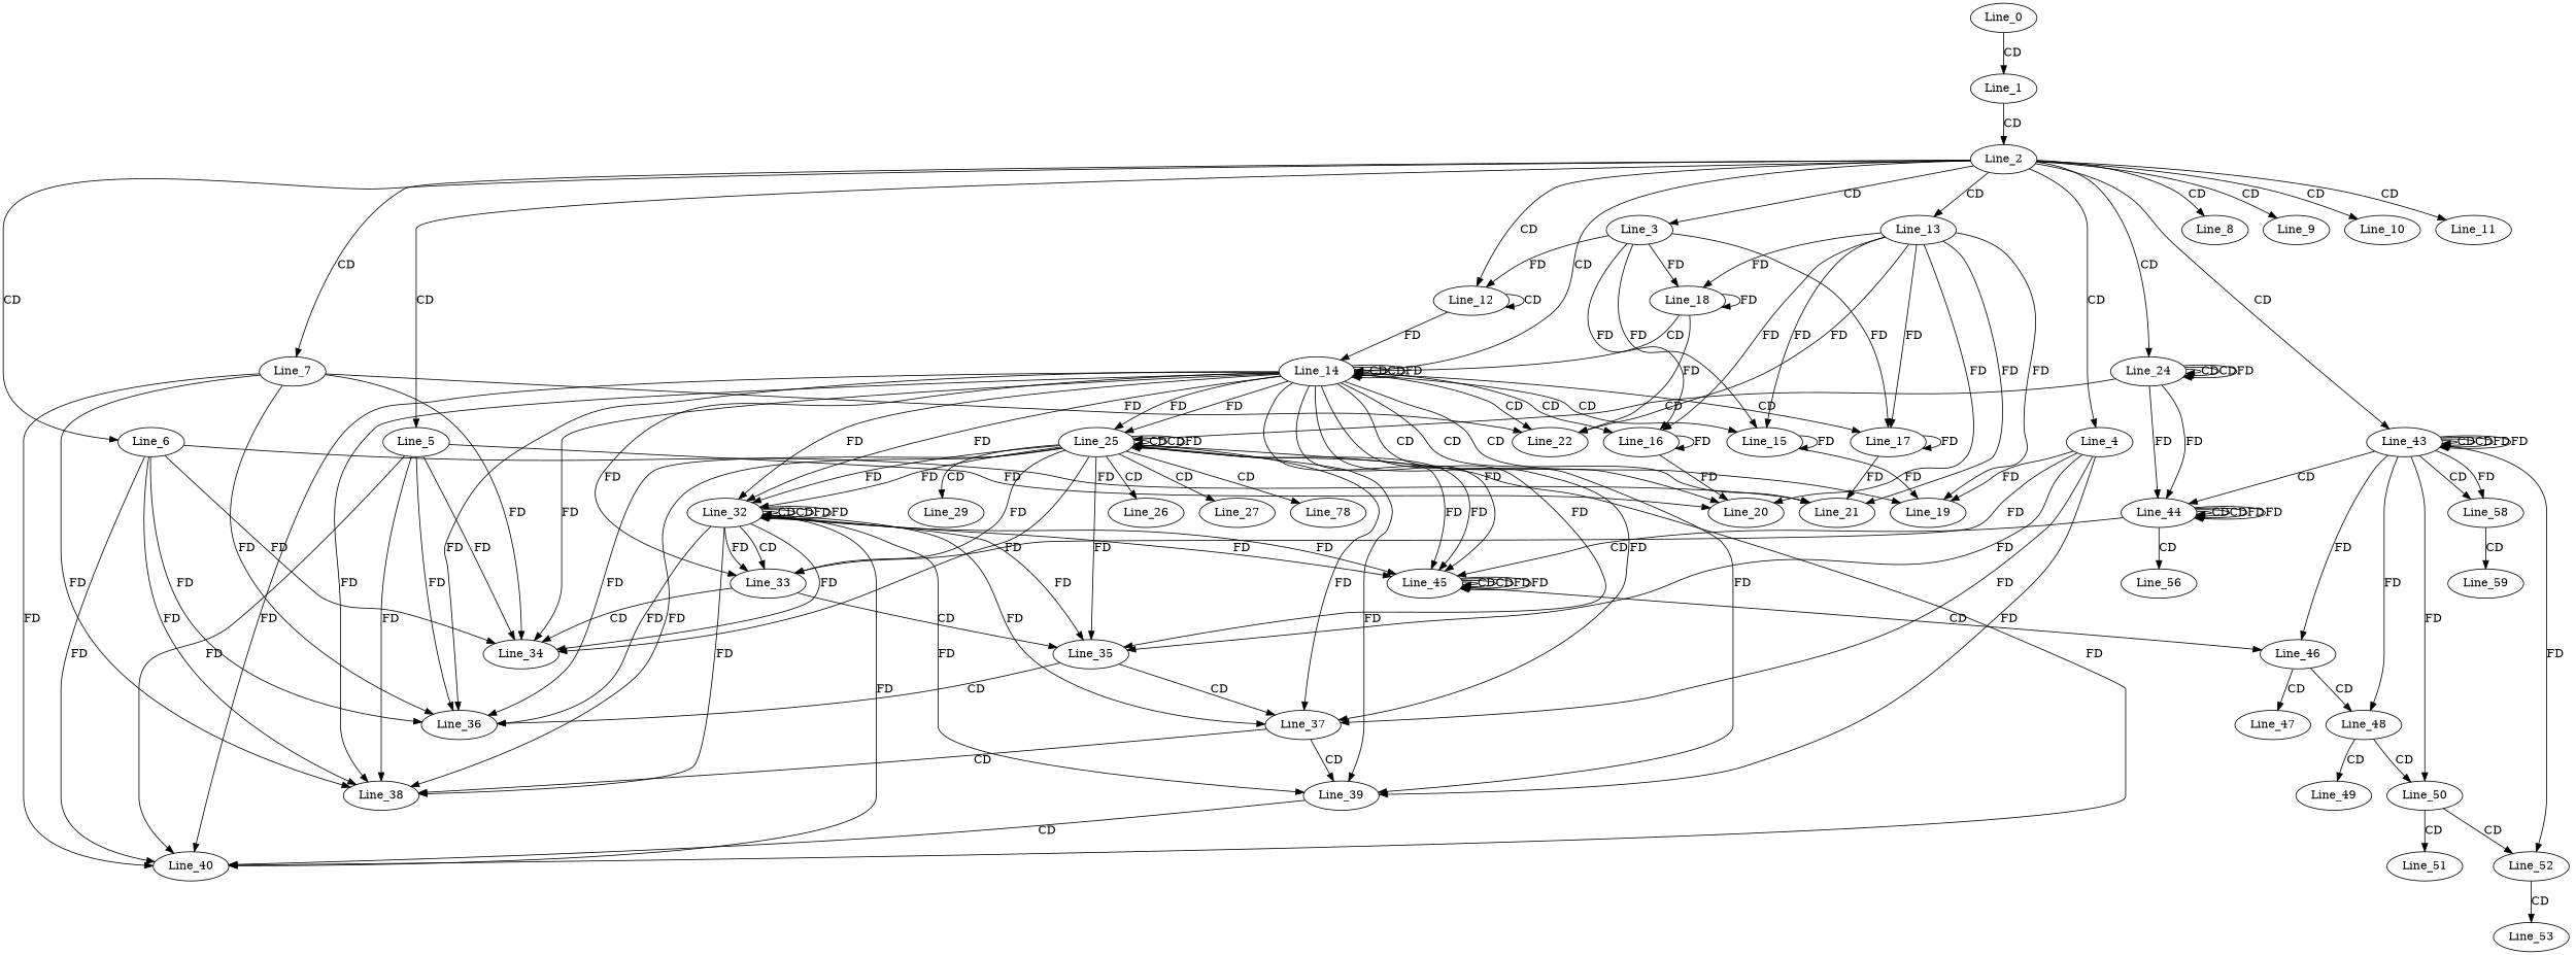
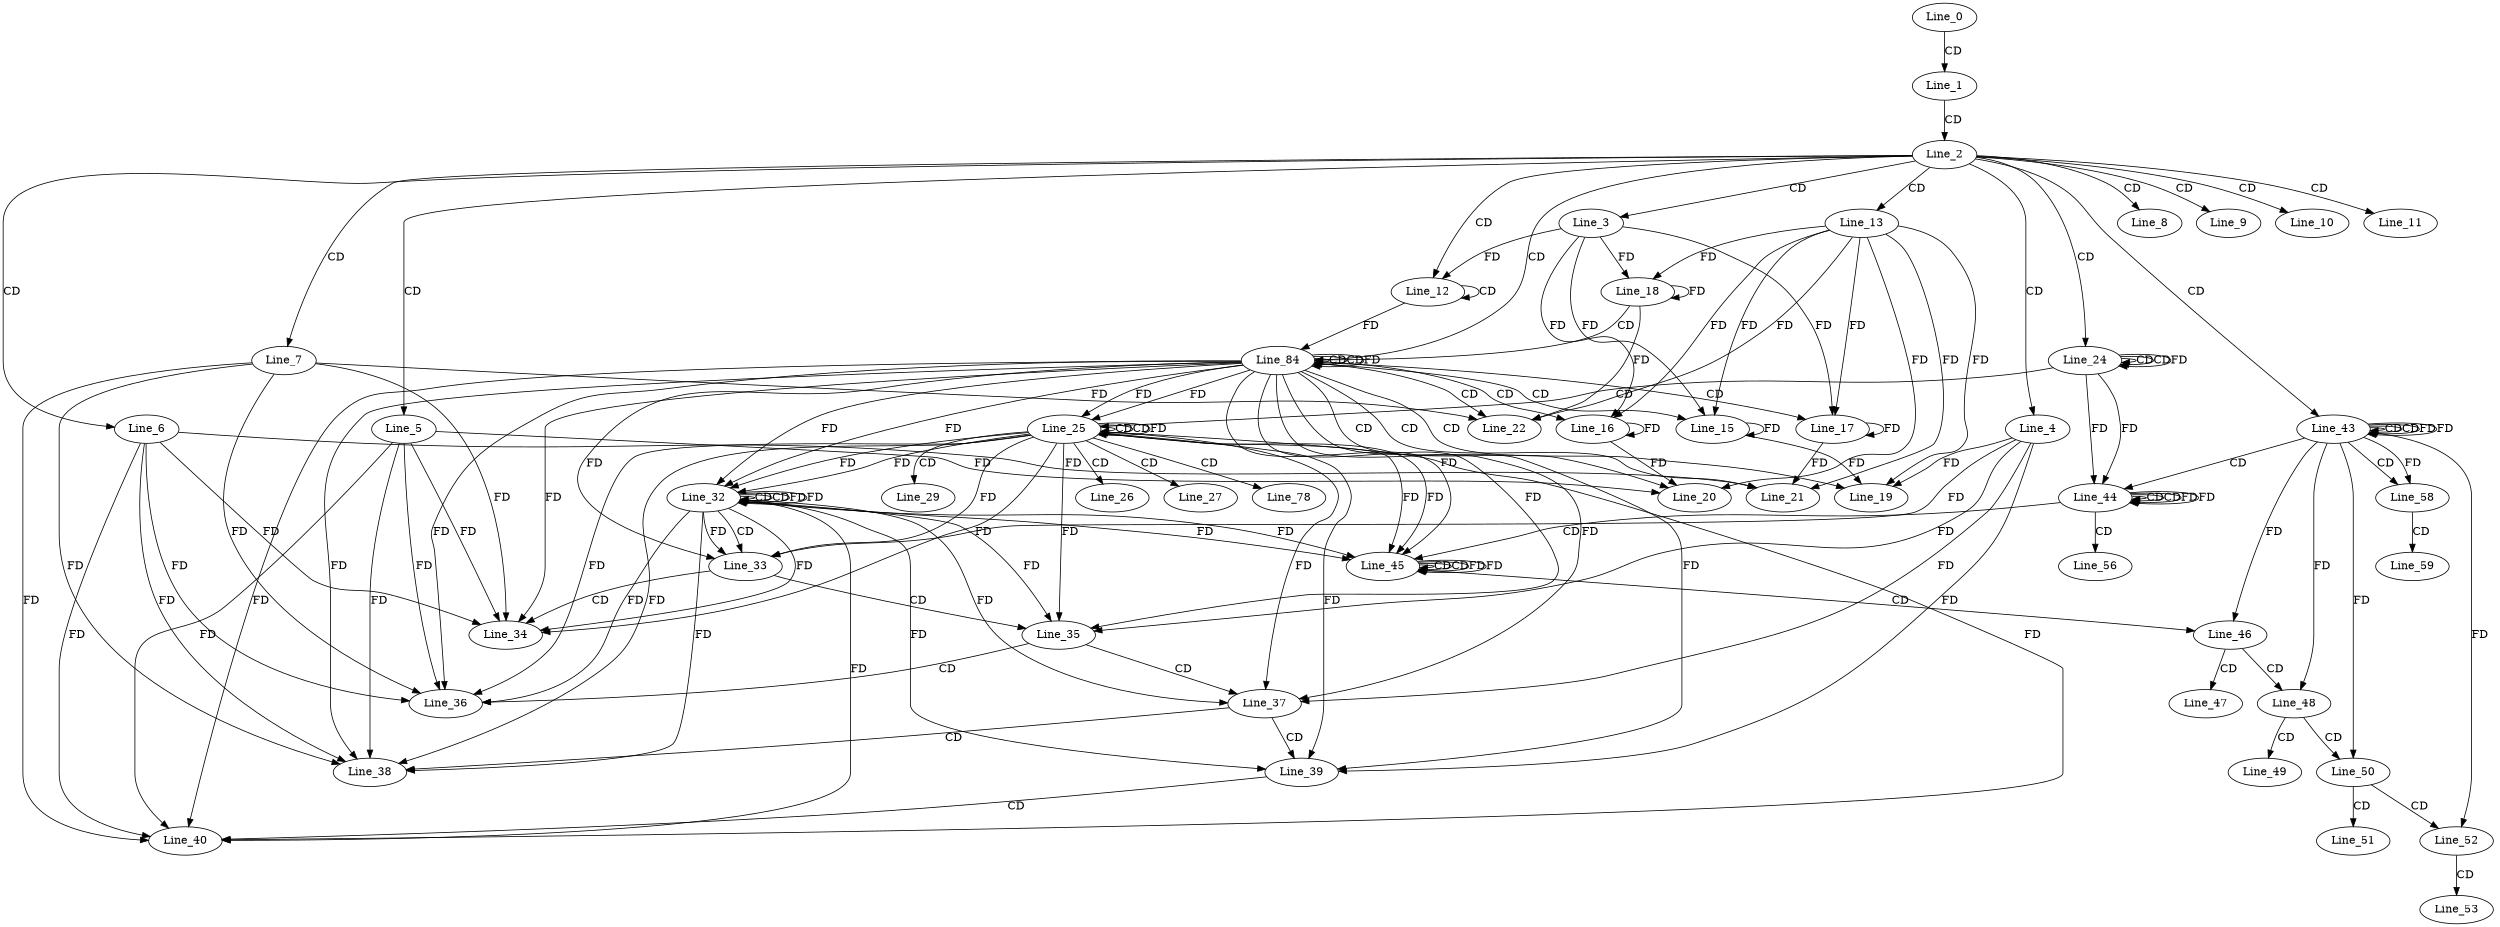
  digraph {
    Line_0
    Line_1
    Line_2
    Line_3
    Line_4
    Line_5
    Line_6
    Line_7
    Line_8
    Line_9
    Line_10
    Line_11
    Line_12
    Line_13
-   Line_14
+   Line_14 [label=Line_84]
    Line_24
    Line_43
    Line_15
    Line_16
    Line_17
    Line_18
    Line_19
    Line_33
    Line_35
    Line_37
    Line_39
    Line_20
    Line_34
    Line_36
    Line_38
    Line_40
    Line_21
    Line_22
    Line_25
    Line_32
    Line_45
    Line_44
    Line_46
    Line_48
    Line_50
    Line_52
    Line_58
    Line_26
    Line_27
    n45 [label=Line_78]
    Line_29
    Line_56
    Line_47
    Line_49
    Line_51
    Line_53
    Line_59
    Line_0 -> Line_1 [label=CD]
    Line_1 -> Line_2 [label=CD]
    Line_2 -> Line_3 [label=CD]
    Line_2 -> Line_4 [label=CD]
    Line_2 -> Line_5 [label=CD]
    Line_2 -> Line_6 [label=CD]
    Line_2 -> Line_7 [label=CD]
    Line_2 -> Line_8 [label=CD]
    Line_2 -> Line_9 [label=CD]
    Line_2 -> Line_10 [label=CD]
    Line_2 -> Line_11 [label=CD]
    Line_2 -> Line_12 [label=CD]
    Line_2 -> Line_13 [label=CD]
    Line_2 -> Line_14 [label=CD]
    Line_2 -> Line_24 [label=CD]
    Line_2 -> Line_43 [label=CD]
    Line_3 -> Line_12 [label=FD]
    Line_3 -> Line_15 [label=FD]
    Line_3 -> Line_16 [label=FD]
    Line_3 -> Line_17 [label=FD]
    Line_3 -> Line_18 [label=FD]
    Line_4 -> Line_19 [label=FD]
    Line_4 -> Line_33 [label=FD]
    Line_4 -> Line_35 [label=FD]
    Line_4 -> Line_37 [label=FD]
    Line_4 -> Line_39 [label=FD]
    Line_5 -> Line_20 [label=FD]
    Line_5 -> Line_34 [label=FD]
    Line_5 -> Line_36 [label=FD]
    Line_5 -> Line_38 [label=FD]
    Line_5 -> Line_40 [label=FD]
    Line_6 -> Line_34 [label=FD]
    Line_6 -> Line_36 [label=FD]
    Line_6 -> Line_38 [label=FD]
    Line_6 -> Line_40 [label=FD]
    Line_6 -> Line_21 [label=FD]
    Line_7 -> Line_34 [label=FD]
    Line_7 -> Line_36 [label=FD]
    Line_7 -> Line_38 [label=FD]
    Line_7 -> Line_40 [label=FD]
    Line_7 -> Line_22 [label=FD]
    Line_12 -> Line_12 [label=CD]
    Line_12 -> Line_14 [label=FD]
    Line_13 -> Line_15 [label=FD]
    Line_13 -> Line_16 [label=FD]
    Line_13 -> Line_17 [label=FD]
    Line_13 -> Line_18 [label=FD]
    Line_13 -> Line_19 [label=FD]
    Line_13 -> Line_20 [label=FD]
    Line_13 -> Line_21 [label=FD]
    Line_13 -> Line_22 [label=FD]
    Line_14 -> Line_14 [label=CD]
    Line_14 -> Line_14 [label=CD]
    Line_14 -> Line_14 [label=FD]
    Line_14 -> Line_15 [label=CD]
    Line_14 -> Line_16 [label=CD]
    Line_14 -> Line_17 [label=CD]
    Line_14 -> Line_19 [label=CD]
    Line_14 -> Line_33 [label=FD]
    Line_14 -> Line_35 [label=FD]
    Line_14 -> Line_37 [label=FD]
    Line_14 -> Line_39 [label=FD]
    Line_14 -> Line_20 [label=CD]
    Line_14 -> Line_34 [label=FD]
    Line_14 -> Line_36 [label=FD]
    Line_14 -> Line_38 [label=FD]
    Line_14 -> Line_40 [label=FD]
    Line_14 -> Line_21 [label=CD]
    Line_14 -> Line_22 [label=CD]
    Line_14 -> Line_25 [label=FD]
    Line_14 -> Line_25 [label=FD]
    Line_14 -> Line_32 [label=FD]
    Line_14 -> Line_32 [label=FD]
    Line_14 -> Line_45 [label=FD]
    Line_24 -> Line_24 [label=CD]
    Line_24 -> Line_24 [label=CD]
    Line_24 -> Line_24 [label=FD]
    Line_24 -> Line_25 [label=CD]
    Line_24 -> Line_44 [label=FD]
    Line_24 -> Line_44 [label=FD]
    Line_43 -> Line_43 [label=CD]
    Line_43 -> Line_43 [label=CD]
    Line_43 -> Line_43 [label=FD]
    Line_43 -> Line_43 [label=FD]
    Line_43 -> Line_44 [label=CD]
    Line_43 -> Line_46 [label=FD]
    Line_43 -> Line_48 [label=FD]
    Line_43 -> Line_50 [label=FD]
    Line_43 -> Line_52 [label=FD]
    Line_43 -> Line_58 [label=CD]
    Line_43 -> Line_58 [label=FD]
    Line_15 -> Line_15 [label=FD]
    Line_15 -> Line_19 [label=FD]
    Line_16 -> Line_16 [label=FD]
    Line_16 -> Line_20 [label=FD]
    Line_17 -> Line_17 [label=FD]
    Line_17 -> Line_21 [label=FD]
    Line_18 -> Line_14 [label=CD]
    Line_18 -> Line_18 [label=FD]
    Line_18 -> Line_22 [label=FD]
    Line_33 -> Line_35 [label=CD]
    Line_33 -> Line_34 [label=CD]
    Line_35 -> Line_37 [label=CD]
    Line_35 -> Line_36 [label=CD]
    Line_37 -> Line_39 [label=CD]
    Line_37 -> Line_38 [label=CD]
    Line_39 -> Line_40 [label=CD]
    Line_25 -> Line_33 [label=FD]
    Line_25 -> Line_35 [label=FD]
    Line_25 -> Line_37 [label=FD]
    Line_25 -> Line_39 [label=FD]
    Line_25 -> Line_34 [label=FD]
    Line_25 -> Line_36 [label=FD]
    Line_25 -> Line_38 [label=FD]
    Line_25 -> Line_40 [label=FD]
    Line_25 -> Line_25 [label=CD]
    Line_25 -> Line_25 [label=CD]
    Line_25 -> Line_25 [label=FD]
    Line_25 -> Line_32 [label=FD]
    Line_25 -> Line_32 [label=FD]
    Line_25 -> Line_45 [label=FD]
    Line_25 -> Line_45 [label=FD]
    Line_25 -> Line_26 [label=CD]
    Line_25 -> Line_27 [label=CD]
    Line_25 -> n45 [label=CD]
    Line_25 -> Line_29 [label=CD]
    Line_32 -> Line_33 [label=CD]
    Line_32 -> Line_33 [label=FD]
    Line_32 -> Line_35 [label=FD]
    Line_32 -> Line_37 [label=FD]
    Line_32 -> Line_39 [label=FD]
    Line_32 -> Line_34 [label=FD]
    Line_32 -> Line_36 [label=FD]
    Line_32 -> Line_38 [label=FD]
    Line_32 -> Line_40 [label=FD]
    Line_32 -> Line_32 [label=CD]
    Line_32 -> Line_32 [label=CD]
    Line_32 -> Line_32 [label=FD]
    Line_32 -> Line_32 [label=FD]
    Line_32 -> Line_45 [label=FD]
    Line_32 -> Line_45 [label=FD]
    Line_45 -> Line_45 [label=CD]
    Line_45 -> Line_45 [label=CD]
    Line_45 -> Line_45 [label=FD]
    Line_45 -> Line_45 [label=FD]
    Line_45 -> Line_46 [label=CD]
    Line_44 -> Line_45 [label=CD]
    Line_44 -> Line_44 [label=CD]
    Line_44 -> Line_44 [label=CD]
    Line_44 -> Line_44 [label=FD]
    Line_44 -> Line_44 [label=FD]
    Line_44 -> Line_56 [label=CD]
    Line_46 -> Line_48 [label=CD]
    Line_46 -> Line_47 [label=CD]
    Line_48 -> Line_50 [label=CD]
    Line_48 -> Line_49 [label=CD]
    Line_50 -> Line_52 [label=CD]
    Line_50 -> Line_51 [label=CD]
    Line_52 -> Line_53 [label=CD]
    Line_58 -> Line_59 [label=CD]
  }
